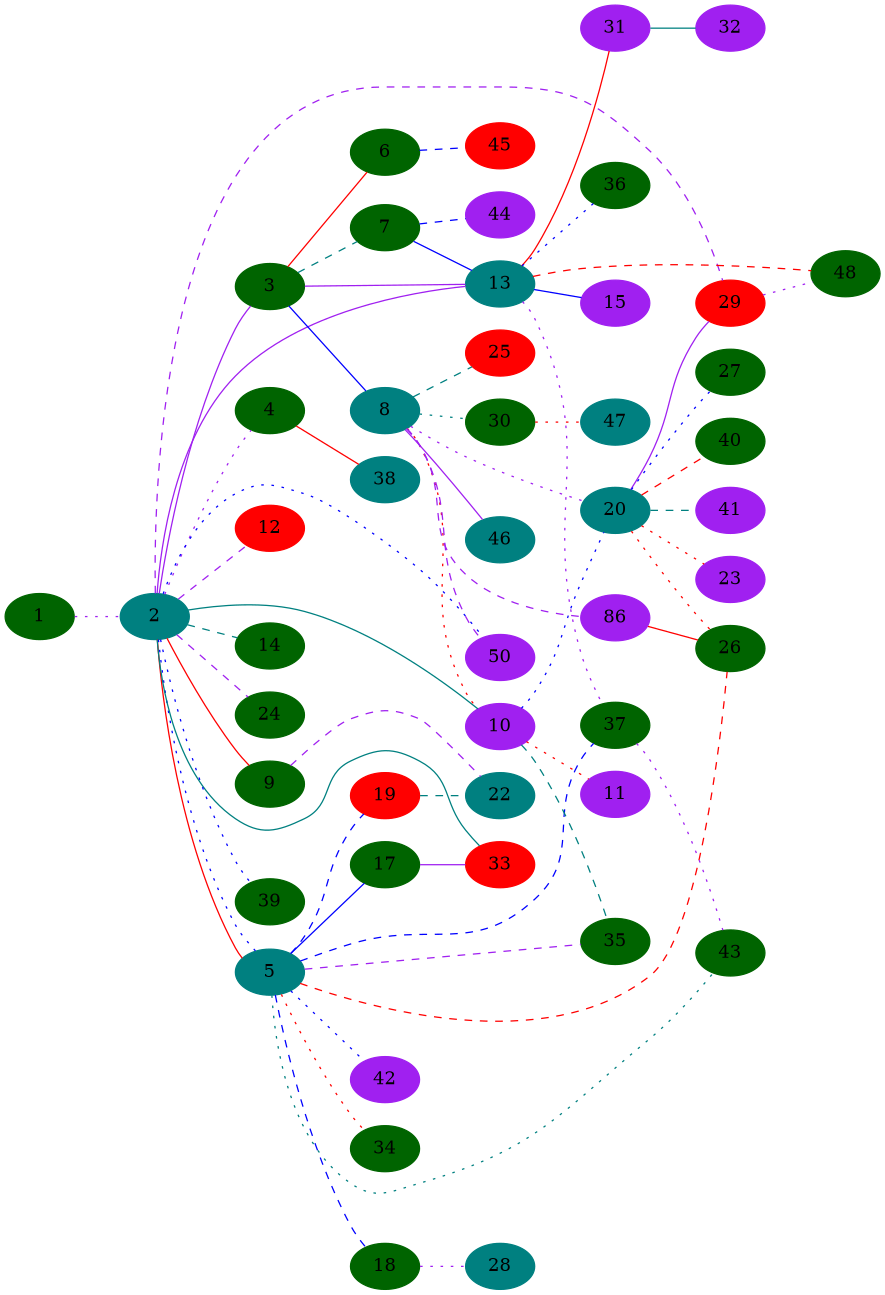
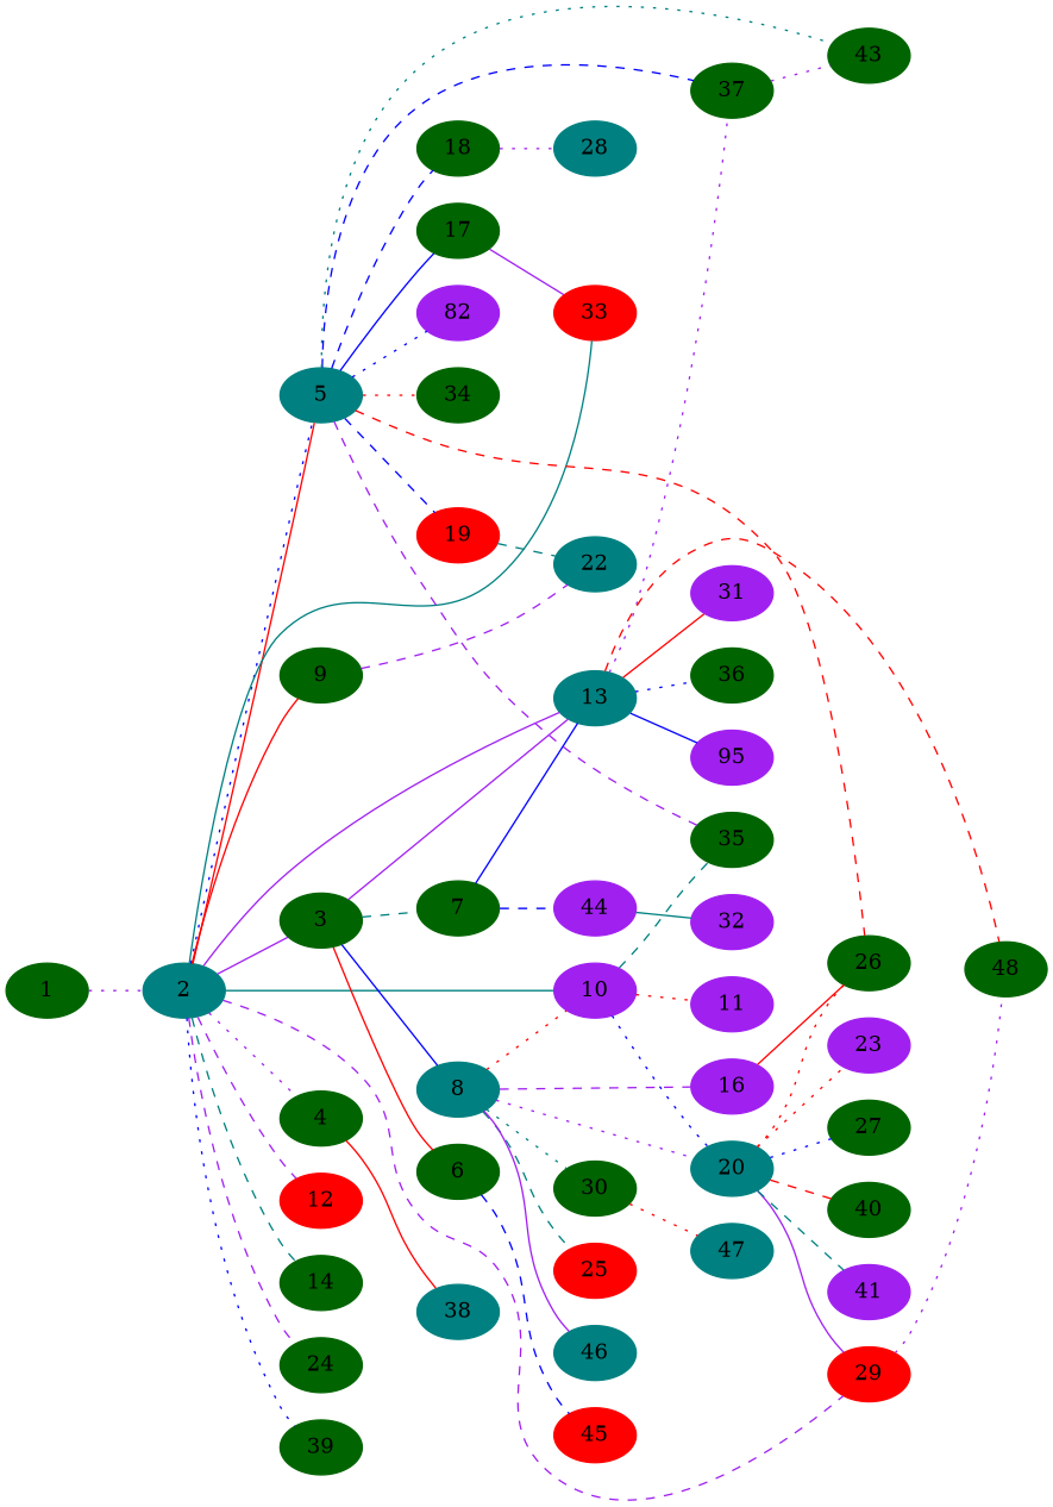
  graph {
    rankdir=LR
    node [color=darkgreen style=filled]
    edge [color=purple style=dotted]
    2 [color=teal]
    1
    3
    4
    5 [color=teal]
    9
    10 [color=purple]
    12 [color=red]
    13 [color=teal]
    14
    24
    29 [color=red]
    33 [color=red]
    39
-   50 [color=purple]
    6
    7
    8 [color=teal]
    38 [color=teal]
    17
    18
    19 [color=red]
    26
    34
    35
    37
-   42 [color=purple]
+   42 [color=purple label=82]
    43
    22 [color=teal]
    20 [color=teal]
    11 [color=purple]
-   15 [color=purple]
+   15 [color=purple label=95]
    31 [color=purple]
    36
    48
    45 [color=red]
    44 [color=purple]
-   16 [color=purple label=86]
+   16 [color=purple]
    25 [color=red]
    30
    46 [color=teal]
    28 [color=teal]
    23 [color=purple]
    27
    40
    41 [color=purple]
    47 [color=teal]
    32 [color=purple]
    2 -- 3 [style=solid]
    2 -- 4
    2 -- 5 [color=red style=solid]
    2 -- 5 [color=blue]
    2 -- 9 [color=red style=solid]
    2 -- 10 [color=teal style=solid]
    2 -- 12 [style=dashed]
    2 -- 13 [style=solid]
    2 -- 14 [color=teal style=dashed]
    2 -- 24 [style=dashed]
    2 -- 29 [style=dashed]
    2 -- 33 [color=teal style=solid]
    2 -- 39 [color=blue]
-   2 -- 50 [color=blue]
    1 -- 2
    3 -- 13 [style=solid]
    3 -- 6 [color=red style=solid]
    3 -- 7 [color=teal style=dashed]
    3 -- 8 [color=blue style=solid]
    4 -- 38 [color=red style=solid]
    5 -- 17 [color=blue style=solid]
    5 -- 18 [color=blue style=dashed]
    5 -- 19 [color=blue style=dashed]
    5 -- 26 [color=red style=dashed]
    5 -- 34 [color=red]
    5 -- 35 [style=dashed]
    5 -- 37 [color=blue style=dashed]
    5 -- 42 [color=blue]
    5 -- 43 [color=teal]
    9 -- 22 [style=dashed]
    10 -- 35 [color=teal style=dashed]
    10 -- 20 [color=blue]
    10 -- 11 [color=red]
    13 -- 37
    13 -- 15 [color=blue style=solid]
    13 -- 31 [color=red style=solid]
    13 -- 36 [color=blue]
    13 -- 48 [color=red style=dashed]
    29 -- 48
    6 -- 45 [color=blue style=dashed]
    7 -- 13 [color=blue style=solid]
    7 -- 44 [color=blue style=dashed]
    8 -- 10 [color=red]
-   8 -- 50 [style=dashed]
    8 -- 20
    8 -- 16 [style=dashed]
    8 -- 25 [color=teal style=dashed]
    8 -- 30 [color=teal]
    8 -- 46 [style=solid]
    17 -- 33 [style=solid]
    18 -- 28
    19 -- 22 [color=teal style=dashed]
    37 -- 43
    20 -- 29 [style=solid]
    20 -- 26 [color=red]
    20 -- 23 [color=red]
    20 -- 27 [color=blue]
    20 -- 40 [color=red style=dashed]
    20 -- 41 [color=teal style=dashed]
-   31 -- 32 [color=teal style=solid]
+   44 -- 32 [color=teal style=solid]
    16 -- 26 [color=red style=solid]
    30 -- 47 [color=red]
  }
